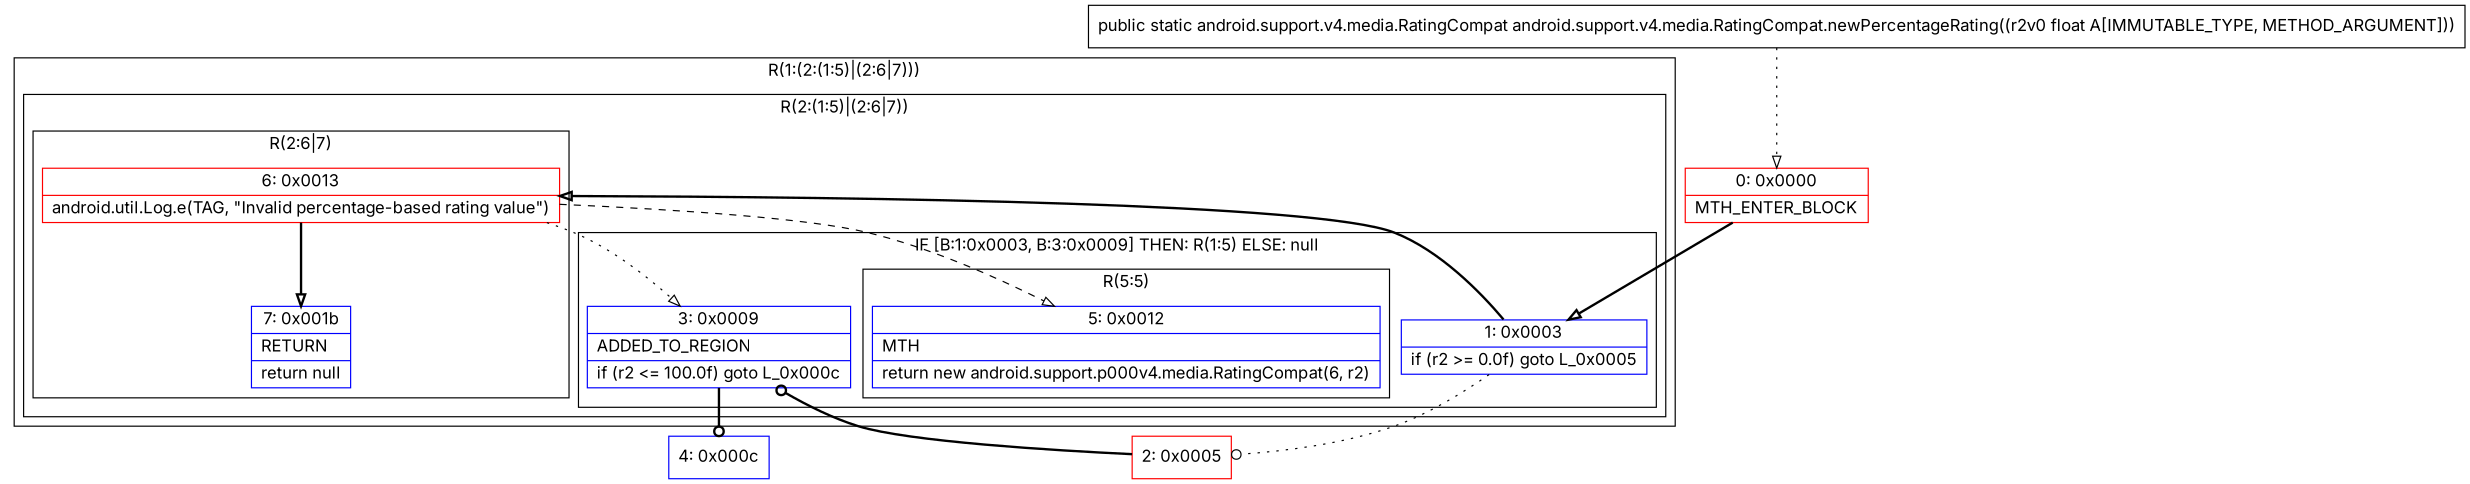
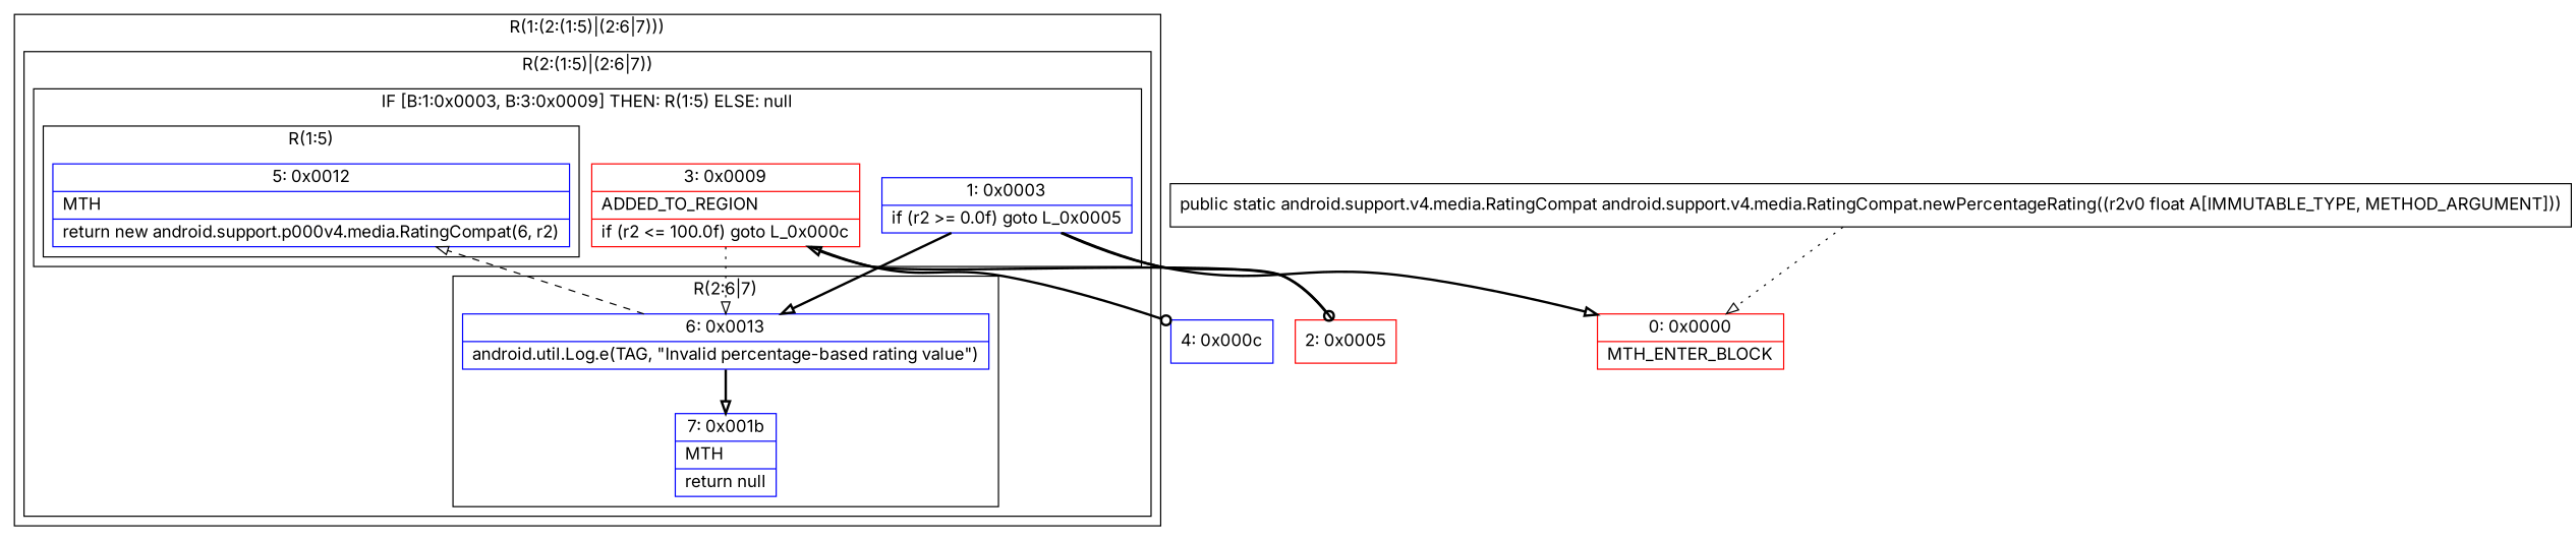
  digraph {
    fontname=Inter
    node [color=blue fontname=Inter shape=record]
    edge [arrowhead=onormal fontname=Inter style=bold]
    n1 [label="{5\:\ 0x0012|MTH\l|return new android.support.p000v4.media.RatingCompat(6, r2)\l}"]
    n2 [label="{1\:\ 0x0003|if (r2 \>= 0.0f) goto L_0x0005\l}"]
-   n3 [label="{3\:\ 0x0009|ADDED_TO_REGION\l|if (r2 \<= 100.0f) goto L_0x000c\l}"]
-   n4 [color=red label="{6\:\ 0x0013|android.util.Log.e(TAG, \"Invalid percentage\-based rating value\")\l}"]
-   n5 [label="{7\:\ 0x001b|RETURN\l|return null\l}"]
+   n3 [color=red label="{3\:\ 0x0009|ADDED_TO_REGION\l|if (r2 \<= 100.0f) goto L_0x000c\l}"]
+   n4 [label="{6\:\ 0x0013|android.util.Log.e(TAG, \"Invalid percentage\-based rating value\")\l}"]
+   n5 [label="{7\:\ 0x001b|MTH\l|return null\l}"]
    n6 [color=red label="{2\:\ 0x0005}"]
    n7 [label="{4\:\ 0x000c}"]
    n8 [color=red label="{0\:\ 0x0000|MTH_ENTER_BLOCK\l}"]
    n9 [label="{public static android.support.v4.media.RatingCompat android.support.v4.media.RatingCompat.newPercentageRating((r2v0 float A[IMMUTABLE_TYPE, METHOD_ARGUMENT])) }" color=""]
    subgraph cluster_1 {
      label="R(1:(2:(1:5)|(2:6|7)))"
      subgraph cluster_2 {
        label="R(2:(1:5)|(2:6|7))"
        subgraph cluster_3 {
          label="IF [B:1:0x0003, B:3:0x0009] THEN: R(1:5) ELSE: null"
          n2
          n3
          subgraph cluster_4 {
-           label="R(5:5)"
+           label="R(1:5)"
            n1
          }
        }
        subgraph cluster_5 {
          label="R(2:6|7)"
          n4
          n5
        }
      }
    }
    n2 -> n4
-   n2 -> n6 [arrowhead=odot style=dotted]
-   n4 -> n3 [style=dotted]
+   n2 -> n6 [arrowhead=odot]
+   n3 -> n4 [style=dotted]
    n3 -> n7 [arrowhead=odot]
    n4 -> n1 [style=dashed]
    n4 -> n5
-   n6 -> n3 [arrowhead=odot]
-   n8 -> n2
+   n6 -> n3
+   n2 -> n8
    n9 -> n8 [style=dotted]
  }
